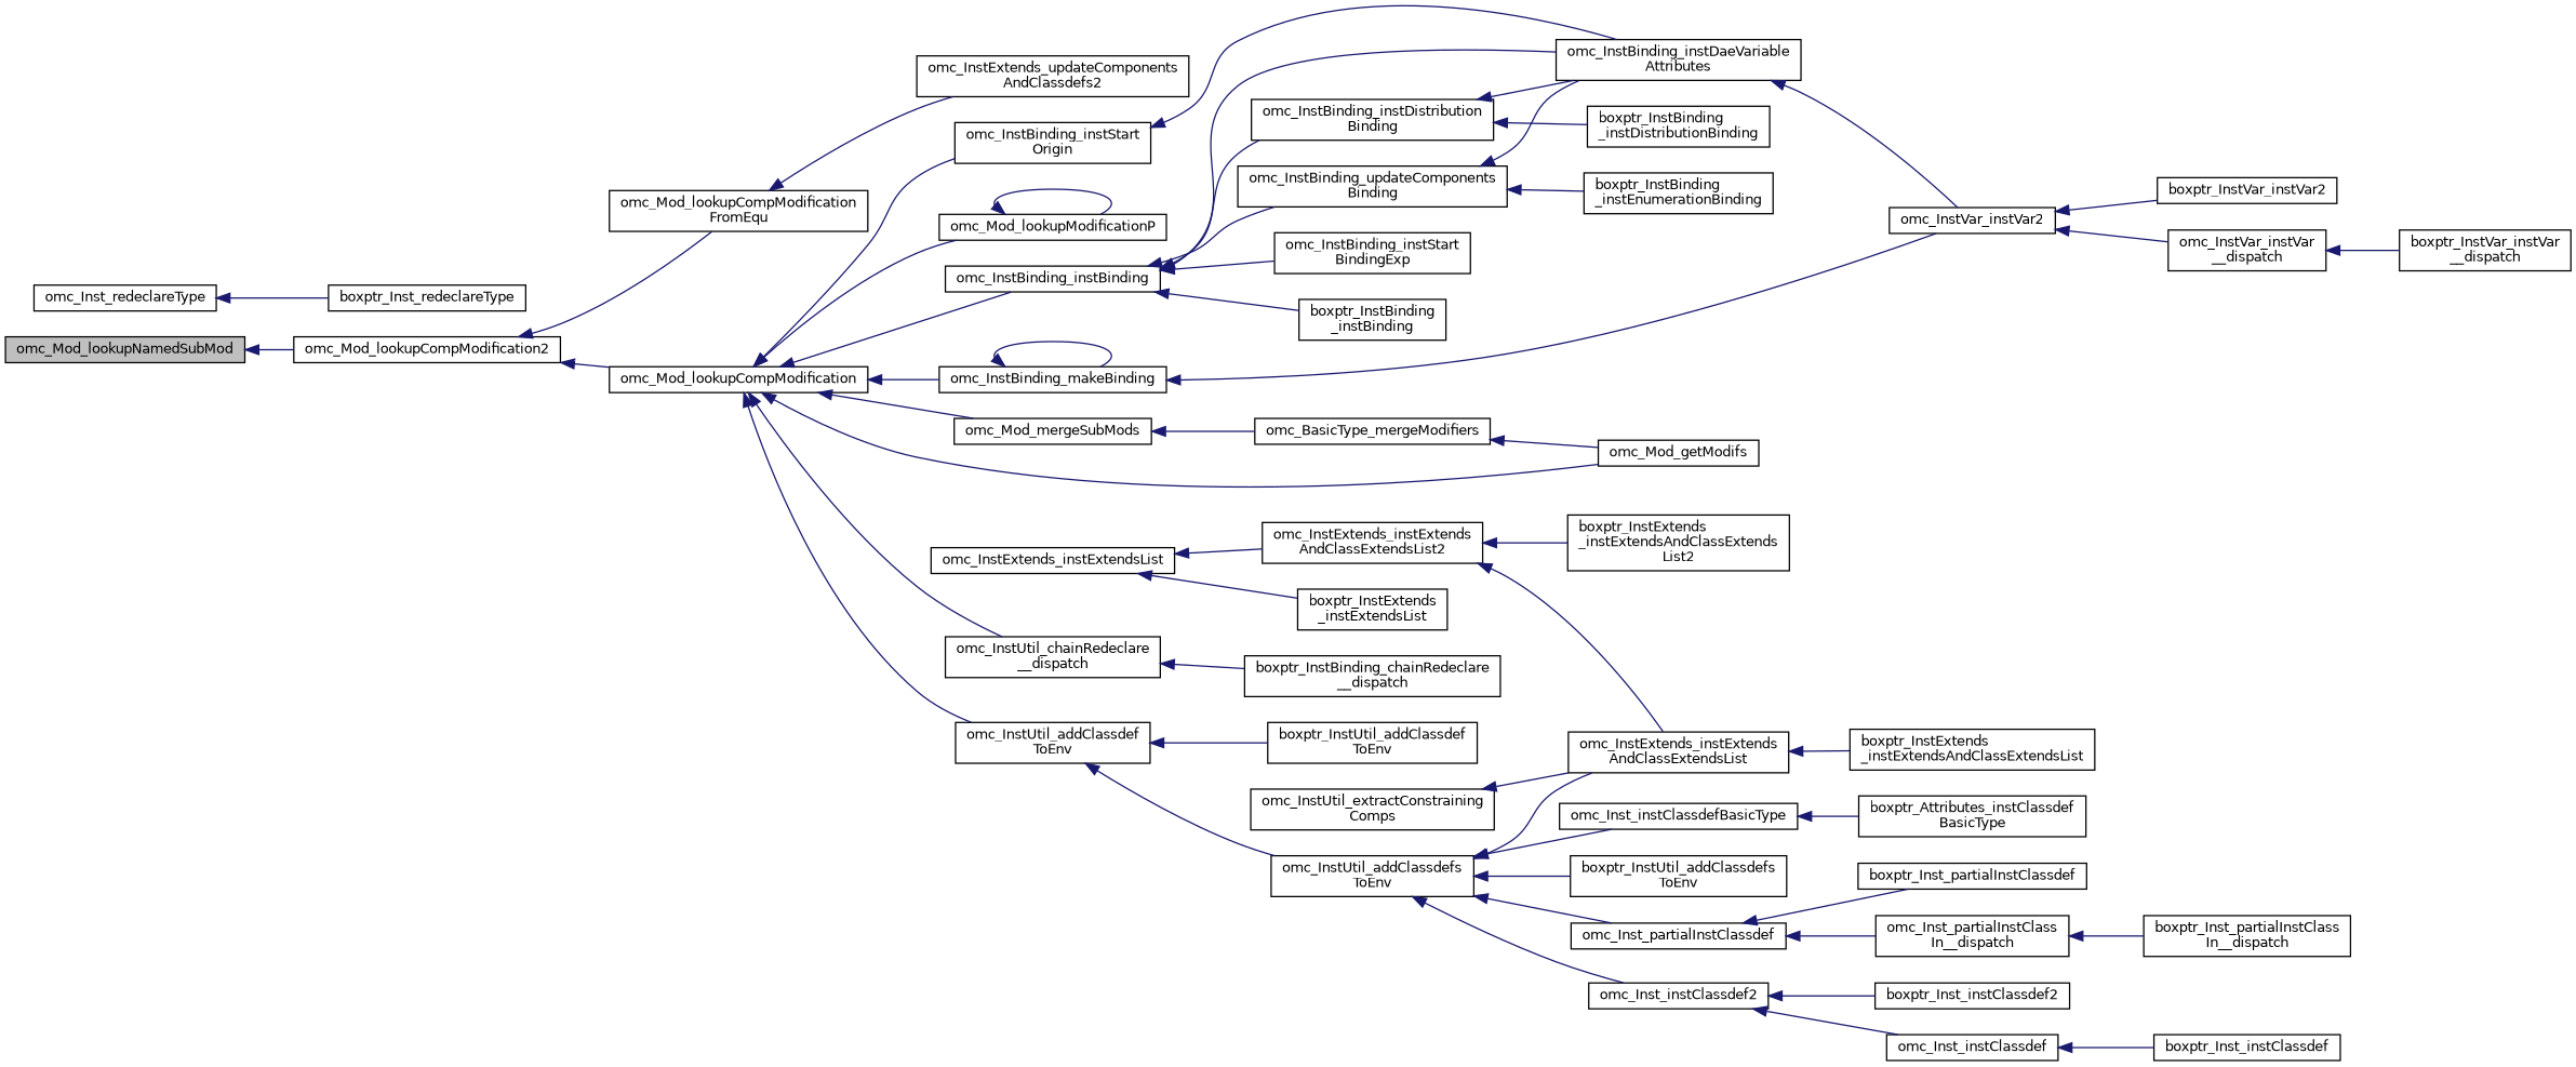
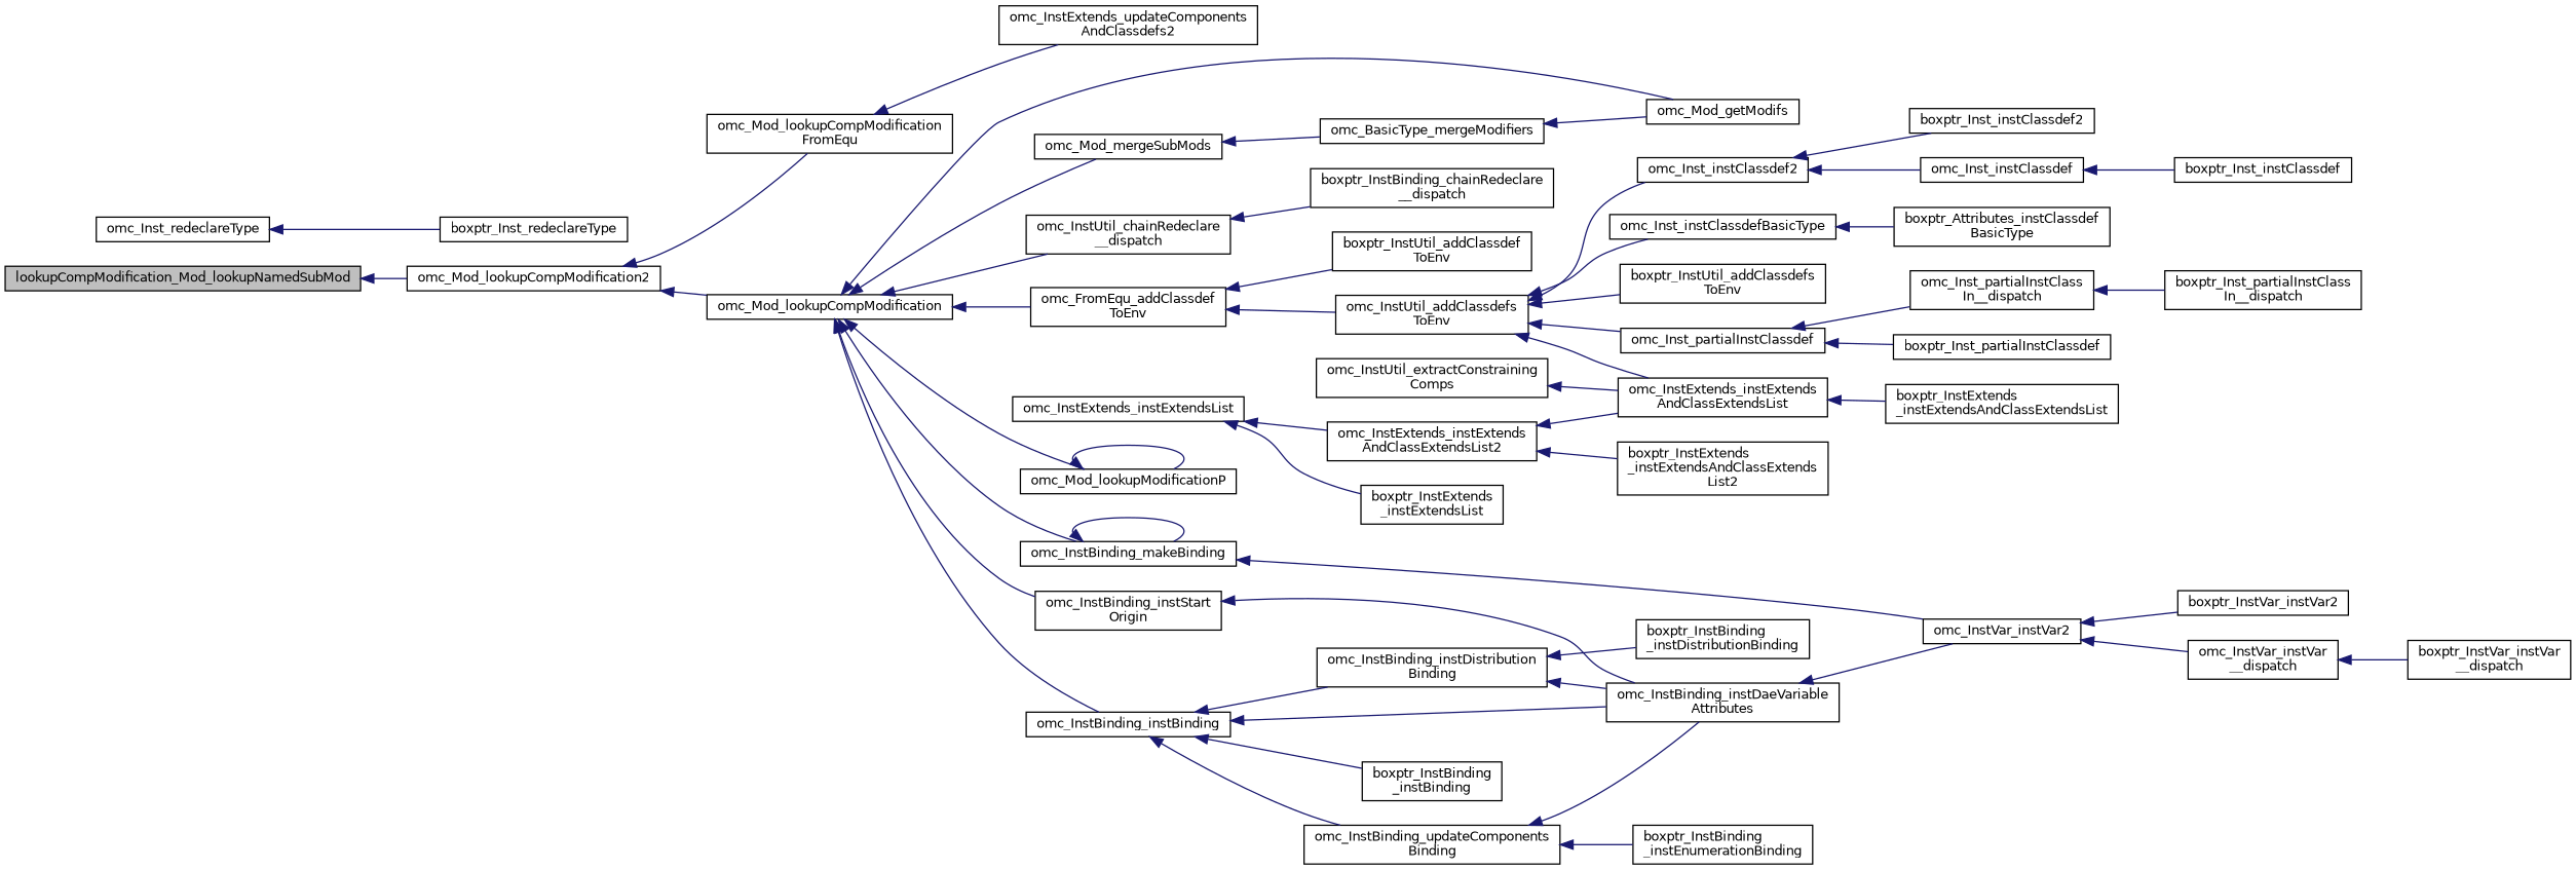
  digraph {
    rankdir=LR
    node [color=black fillcolor=white fontname=Helvetica fontsize=10 shape=record style=filled]
    edge [color=midnightblue dir=back fontname=Helvetica fontsize=10 labelfontname=Helvetica labelfontsize=10 style=solid]
-   n1 [fillcolor=grey75 fontcolor=black height=0.2 label=omc_Mod_lookupNamedSubMod width=0.4]
+   n1 [fillcolor=grey75 fontcolor=black height=0.2 label=lookupCompModification_Mod_lookupNamedSubMod width=0.4]
    n2 [height=0.2 label=omc_Mod_lookupCompModification2 width=0.4]
    n3 [height=0.2 label="omc_Mod_lookupCompModification\lFromEqu" width=0.4]
    n4 [height=0.2 label=omc_Mod_lookupCompModification width=0.4]
    n5 [height=0.2 label="omc_InstExtends_updateComponents\lAndClassdefs2" width=0.4]
    n6 [height=0.2 label=omc_InstBinding_makeBinding width=0.4]
    n7 [height=0.2 label="omc_InstBinding_instStart\lOrigin" width=0.4]
    n8 [height=0.2 label=omc_InstBinding_instBinding width=0.4]
    n9 [height=0.2 label="omc_InstUtil_chainRedeclare\l__dispatch" width=0.4]
-   n10 [height=0.2 label="omc_InstUtil_addClassdef\lToEnv" width=0.4]
+   n10 [height=0.2 label="omc_FromEqu_addClassdef\lToEnv" width=0.4]
    n11 [height=0.2 label=omc_Mod_mergeSubMods width=0.4]
    n12 [height=0.2 label=omc_Mod_getModifs width=0.4]
    n13 [height=0.2 label=omc_Mod_lookupModificationP width=0.4]
    n14 [height=0.2 label=omc_InstVar_instVar2 width=0.4]
    n15 [height=0.2 label="omc_InstBinding_instDaeVariable\lAttributes" width=0.4]
    n16 [height=0.2 label="omc_InstBinding_instDistribution\lBinding" width=0.4]
    n17 [height=0.2 label="omc_InstBinding_updateComponents\lBinding" width=0.4]
-   n18 [height=0.2 label="omc_InstBinding_instStart\lBindingExp" width=0.4]
    n19 [height=0.2 label="boxptr_InstBinding\l_instBinding" width=0.4]
    n20 [height=0.2 label="boxptr_InstBinding_chainRedeclare\l__dispatch" width=0.4]
    n21 [height=0.2 label="boxptr_InstUtil_addClassdef\lToEnv" width=0.4]
    n22 [height=0.2 label="omc_InstUtil_addClassdefs\lToEnv" width=0.4]
    n23 [height=0.2 label=omc_BasicType_mergeModifiers width=0.4]
    n24 [height=0.2 label=boxptr_InstVar_instVar2 width=0.4]
    n25 [height=0.2 label="omc_InstVar_instVar\l__dispatch" width=0.4]
    n26 [height=0.2 label="boxptr_InstVar_instVar\l__dispatch" width=0.4]
    n27 [height=0.2 label="boxptr_InstBinding\l_instDistributionBinding" width=0.4]
    n28 [height=0.2 label="boxptr_InstBinding\l_instEnumerationBinding" width=0.4]
    n29 [height=0.2 label=omc_Inst_redeclareType width=0.4]
    n30 [height=0.2 label=boxptr_Inst_redeclareType width=0.4]
    n31 [height=0.2 label=omc_InstExtends_instExtendsList width=0.4]
    n32 [height=0.2 label="omc_InstExtends_instExtends\lAndClassExtendsList2" width=0.4]
    n33 [height=0.2 label="boxptr_InstExtends\l_instExtendsList" width=0.4]
    n34 [height=0.2 label="boxptr_InstExtends\l_instExtendsAndClassExtends\lList2" width=0.4]
    n35 [height=0.2 label="omc_InstExtends_instExtends\lAndClassExtendsList" width=0.4]
    n36 [height=0.2 label="boxptr_InstExtends\l_instExtendsAndClassExtendsList" width=0.4]
    n37 [height=0.2 label="omc_InstUtil_extractConstraining\lComps" width=0.4]
    n38 [height=0.2 label=omc_Inst_partialInstClassdef width=0.4]
    n39 [height=0.2 label=omc_Inst_instClassdef2 width=0.4]
    n40 [height=0.2 label=omc_Inst_instClassdefBasicType width=0.4]
    n41 [height=0.2 label="boxptr_InstUtil_addClassdefs\lToEnv" width=0.4]
    n42 [height=0.2 label=boxptr_Inst_partialInstClassdef width=0.4]
    n43 [height=0.2 label="omc_Inst_partialInstClass\lIn__dispatch" width=0.4]
    n44 [height=0.2 label=boxptr_Inst_instClassdef2 width=0.4]
    n45 [height=0.2 label=omc_Inst_instClassdef width=0.4]
    n46 [height=0.2 label="boxptr_Attributes_instClassdef\lBasicType" width=0.4]
    n47 [height=0.2 label="boxptr_Inst_partialInstClass\lIn__dispatch" width=0.4]
    n48 [height=0.2 label=boxptr_Inst_instClassdef width=0.4]
    n1 -> n2
    n2 -> n3
    n2 -> n4
    n3 -> n5
    n4 -> n6
    n4 -> n7
    n4 -> n8
    n4 -> n9
    n4 -> n10
    n4 -> n11
    n4 -> n12
    n4 -> n13
    n6 -> n6
    n6 -> n14
    n7 -> n15
    n8 -> n15
    n8 -> n16
    n8 -> n17
-   n8 -> n18
    n8 -> n19
    n9 -> n20
    n10 -> n21
    n10 -> n22
    n11 -> n23
    n13 -> n13
    n14 -> n24
    n14 -> n25
    n15 -> n14
    n16 -> n15
    n16 -> n27
    n17 -> n15
    n17 -> n28
    n22 -> n35
    n22 -> n38
    n22 -> n39
    n22 -> n40
    n22 -> n41
    n23 -> n12
    n25 -> n26
    n29 -> n30
    n31 -> n32
    n31 -> n33
    n32 -> n34
    n32 -> n35
    n35 -> n36
    n37 -> n35
    n38 -> n42
    n38 -> n43
    n39 -> n44
    n39 -> n45
    n40 -> n46
    n43 -> n47
    n45 -> n48
  }
